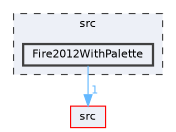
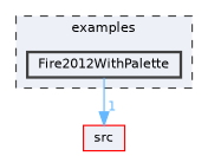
  digraph {
    compound=true
    node [fillcolor="#edf0f7" fontname=Helvetica fontsize=10 shape=box]
    n1 [color=grey25 height=0.2 label=Fire2012WithPalette style="filled,bold" width=0.4]
    n2 [color=red height=0.2 label=src style=filled width=0.4]
    subgraph cluster_1 {
      bgcolor="#edf0f7"
      fontname=Helvetica
      fontsize=10
-     label=src
+     label=examples
      pencolor=grey25
      style="filled,dashed"
      n1
    }
    n1 -> n2 [color=steelblue1 fontcolor=steelblue1 fontname=Helvetica fontsize=10 headlabel=1 labeldistance=1.5 labelfontname=Helvetica labelfontsize=10]
  }
